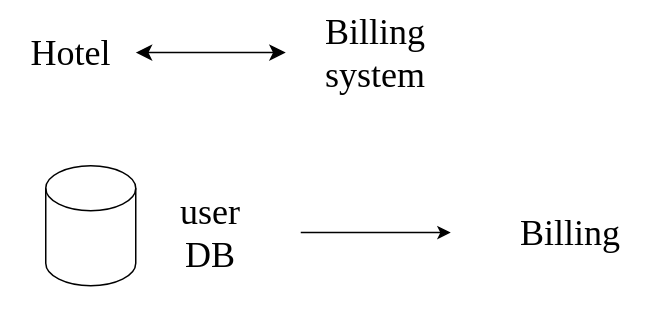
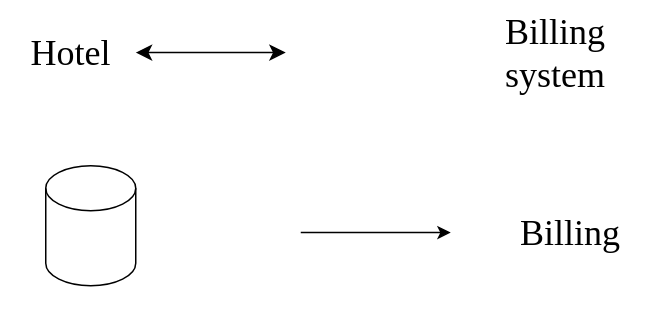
  <mxCell id="0" />
  <mxCell id="1" parent="0" />
  <mxCell id="2" value="&lt;font face=&quot;Comic Sans MS&quot;&gt;&lt;span style=&quot;font-size: 24px;&quot;&gt;Hotel&amp;nbsp;&lt;/span&gt;&lt;/font&gt;" style="text;strokeColor=none;align=center;fillColor=none;html=1;verticalAlign=middle;whiteSpace=wrap;rounded=0;" vertex="1" parent="1"><mxGeometry x="20" y="20" width="60" height="30" as="geometry" /></mxCell>
  <mxCell id="3" value="" style="edgeStyle=none;orthogonalLoop=1;jettySize=auto;html=1;endArrow=classic;startArrow=classic;endSize=8;startSize=8;fontFamily=Comic Sans MS;fontSize=24;" edge="1" parent="1"><mxGeometry width="100" relative="1" as="geometry"><mxPoint x="90" y="34.58" as="sourcePoint" /><mxPoint x="190" y="34.58" as="targetPoint" /><Array as="points" /></mxGeometry></mxCell>
- <mxCell id="4" value="Billing system" style="text;strokeColor=none;align=center;fillColor=none;html=1;verticalAlign=middle;whiteSpace=wrap;rounded=0;fontFamily=Comic Sans MS;fontSize=24;" vertex="1" parent="1"><mxGeometry x="220" y="20" width="60" height="30" as="geometry" /></mxCell>
+ <mxCell id="4" value="Billing system" style="text;strokeColor=none;align=center;fillColor=none;html=1;verticalAlign=middle;whiteSpace=wrap;rounded=0;fontFamily=Comic Sans MS;fontSize=24;" vertex="1" parent="1"><mxGeometry x="340" y="20" width="60" height="30" as="geometry" /></mxCell>
  <mxCell id="5" value="" style="shape=cylinder3;whiteSpace=wrap;html=1;boundedLbl=1;backgroundOutline=1;size=15;fontFamily=Comic Sans MS;fontSize=24;" vertex="1" parent="1"><mxGeometry x="30" y="110" width="60" height="80" as="geometry" /></mxCell>
- <mxCell id="6" value="user DB" style="text;strokeColor=none;align=center;fillColor=none;html=1;verticalAlign=middle;whiteSpace=wrap;rounded=0;fontFamily=Comic Sans MS;fontSize=24;" vertex="1" parent="1"><mxGeometry x="110" y="140" width="60" height="30" as="geometry" /></mxCell>
  <mxCell id="7" value="" style="edgeStyle=none;orthogonalLoop=1;jettySize=auto;html=1;fontFamily=Comic Sans MS;fontSize=24;" edge="1" parent="1"><mxGeometry width="100" relative="1" as="geometry"><mxPoint x="200" y="154.58" as="sourcePoint" /><mxPoint x="300" y="154.58" as="targetPoint" /><Array as="points" /></mxGeometry></mxCell>
  <mxCell id="8" value="Billing" style="text;strokeColor=none;align=center;fillColor=none;html=1;verticalAlign=middle;whiteSpace=wrap;rounded=0;fontFamily=Comic Sans MS;fontSize=24;" vertex="1" parent="1"><mxGeometry x="350" y="140" width="60" height="30" as="geometry" /></mxCell>
